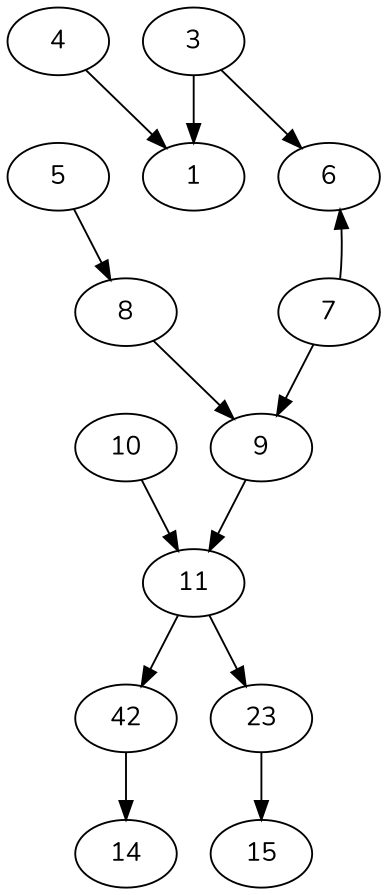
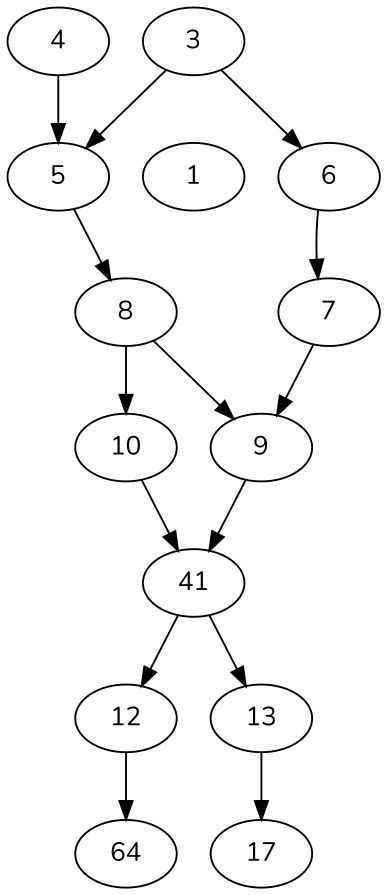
  digraph {
    fontname=Nunito
    node [alpha=0.13 fontname=Nunito]
    edge [fontname=Nunito]
    1 [alpha=0.05 expect_size=37081088]
    3 [alpha=0.07 expect_size=15915008]
    5 [expect_size=17586176]
    6 [alpha=0.15 expect_size=22226944]
    4 [alpha=0.10 expect_size=15965184]
    8 [alpha=0.01 expect_size=17116160]
    7 [alpha=0.06 expect_size=17195008]
    9 [alpha=0.16 expect_size=47143936]
    10 [expect_size=36886528]
-   11 [alpha=0.11 expect_size=32735232]
-   12 [alpha=0.18 expect_size=45099008 label=42]
-   13 [alpha=0.06 expect_size=32319488 label=23]
-   14 [alpha=0.08 expect_size=47845376]
-   15 [alpha=0.16 expect_size=23955456]
-   3 -> 1
+   11 [alpha=0.11 expect_size=32735232 label=41]
+   12 [alpha=0.18 expect_size=45099008]
+   13 [alpha=0.06 expect_size=32319488]
+   14 [alpha=0.08 expect_size=47845376 label=64]
+   15 [alpha=0.16 expect_size=23955456 label=17]
+   3 -> 5
    3 -> 6
    5 -> 8
-   7 -> 6
-   4 -> 1
+   6 -> 7
+   4 -> 5
    8 -> 9
+   8 -> 10
    7 -> 9
    9 -> 11
    10 -> 11
    11 -> 12
    11 -> 13
    12 -> 14
    13 -> 15
  }
